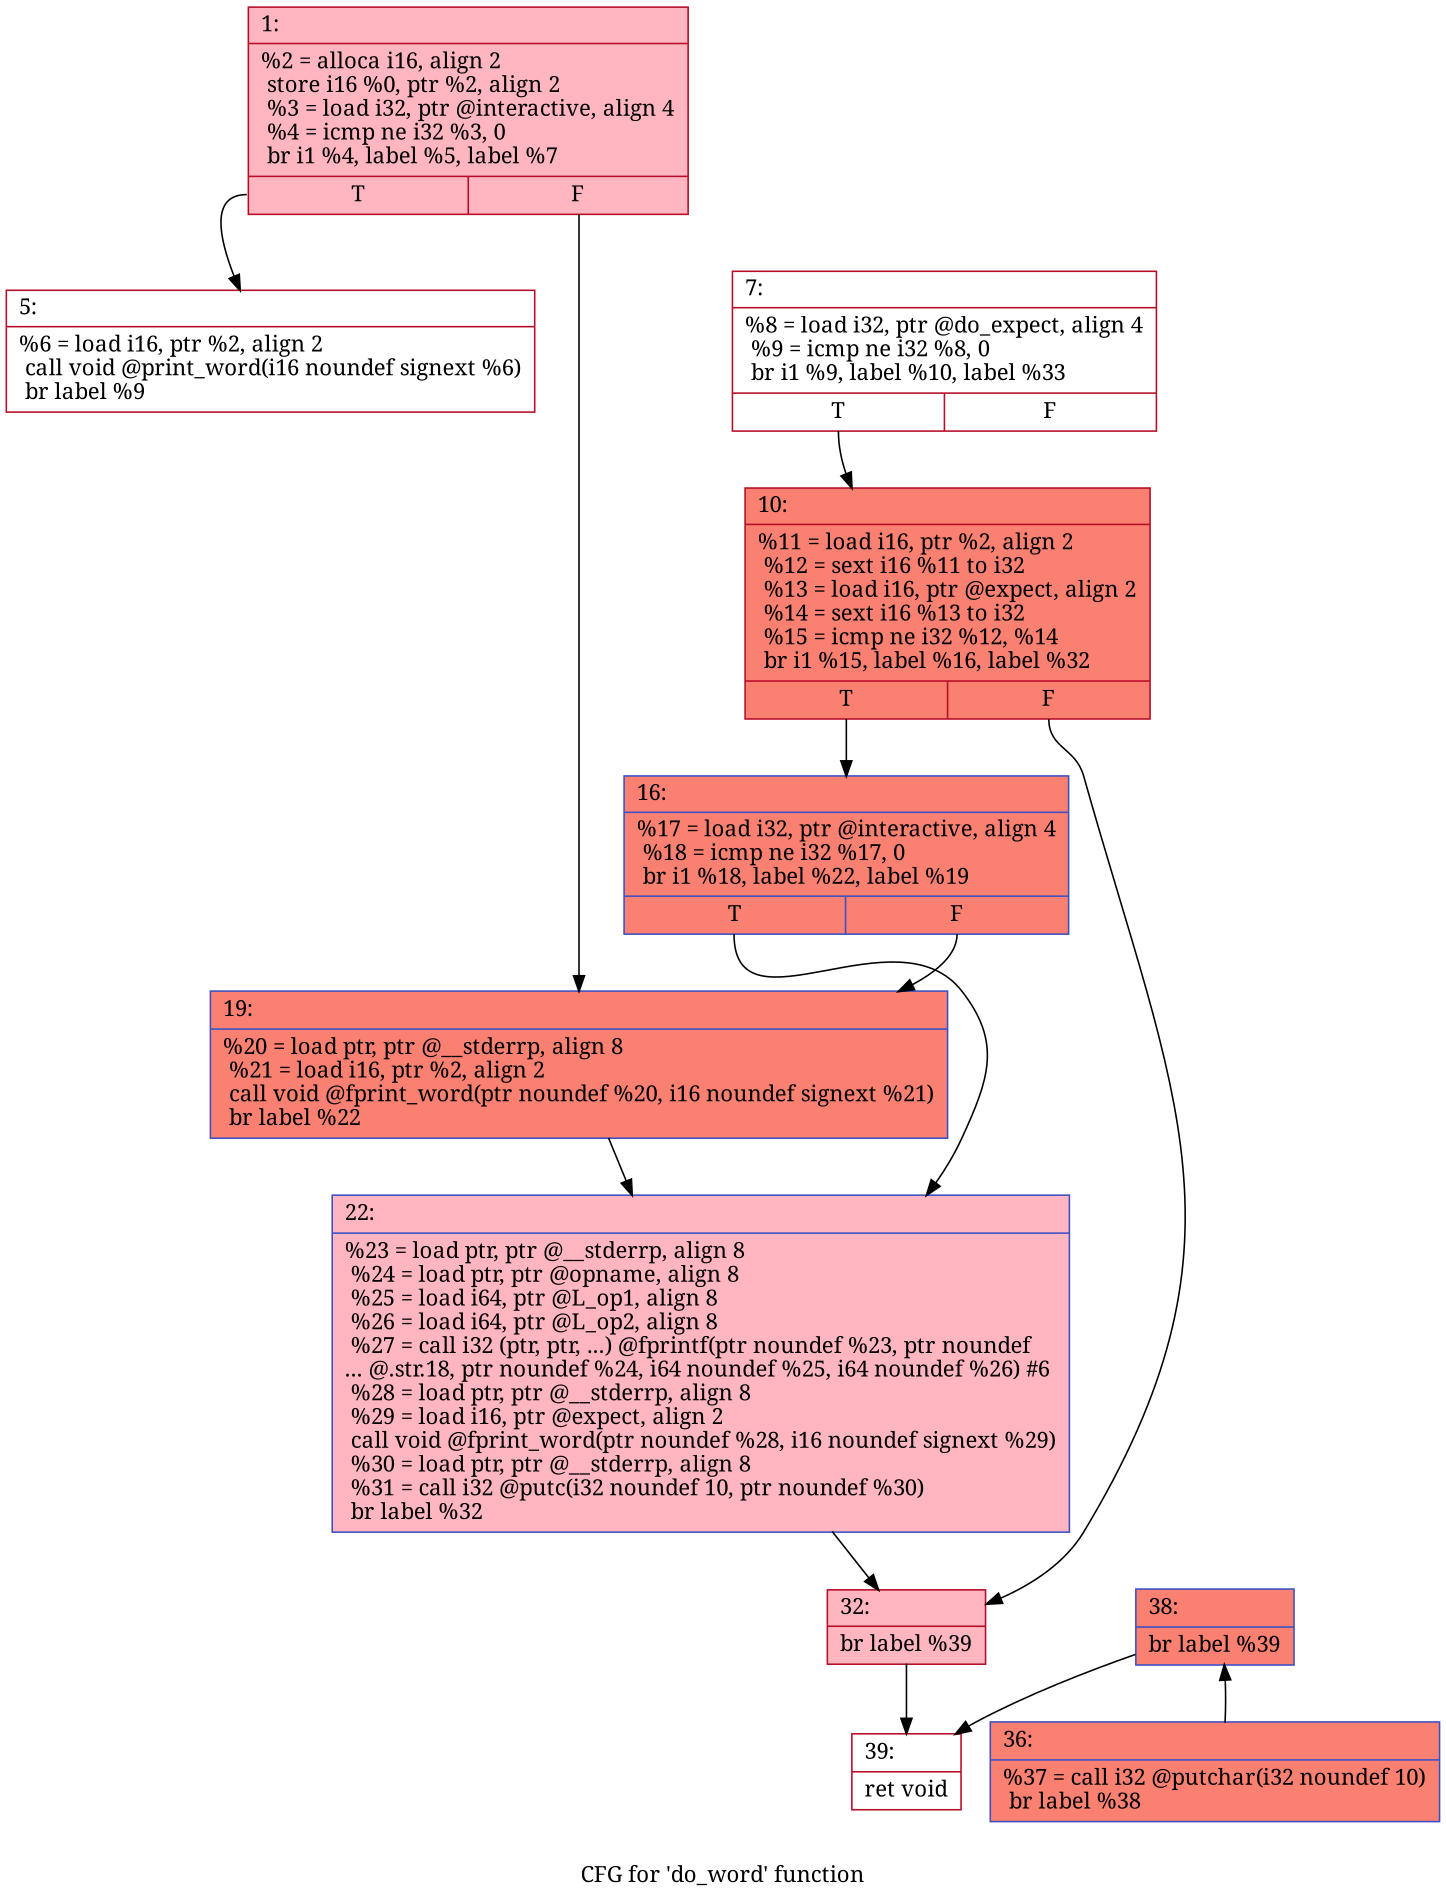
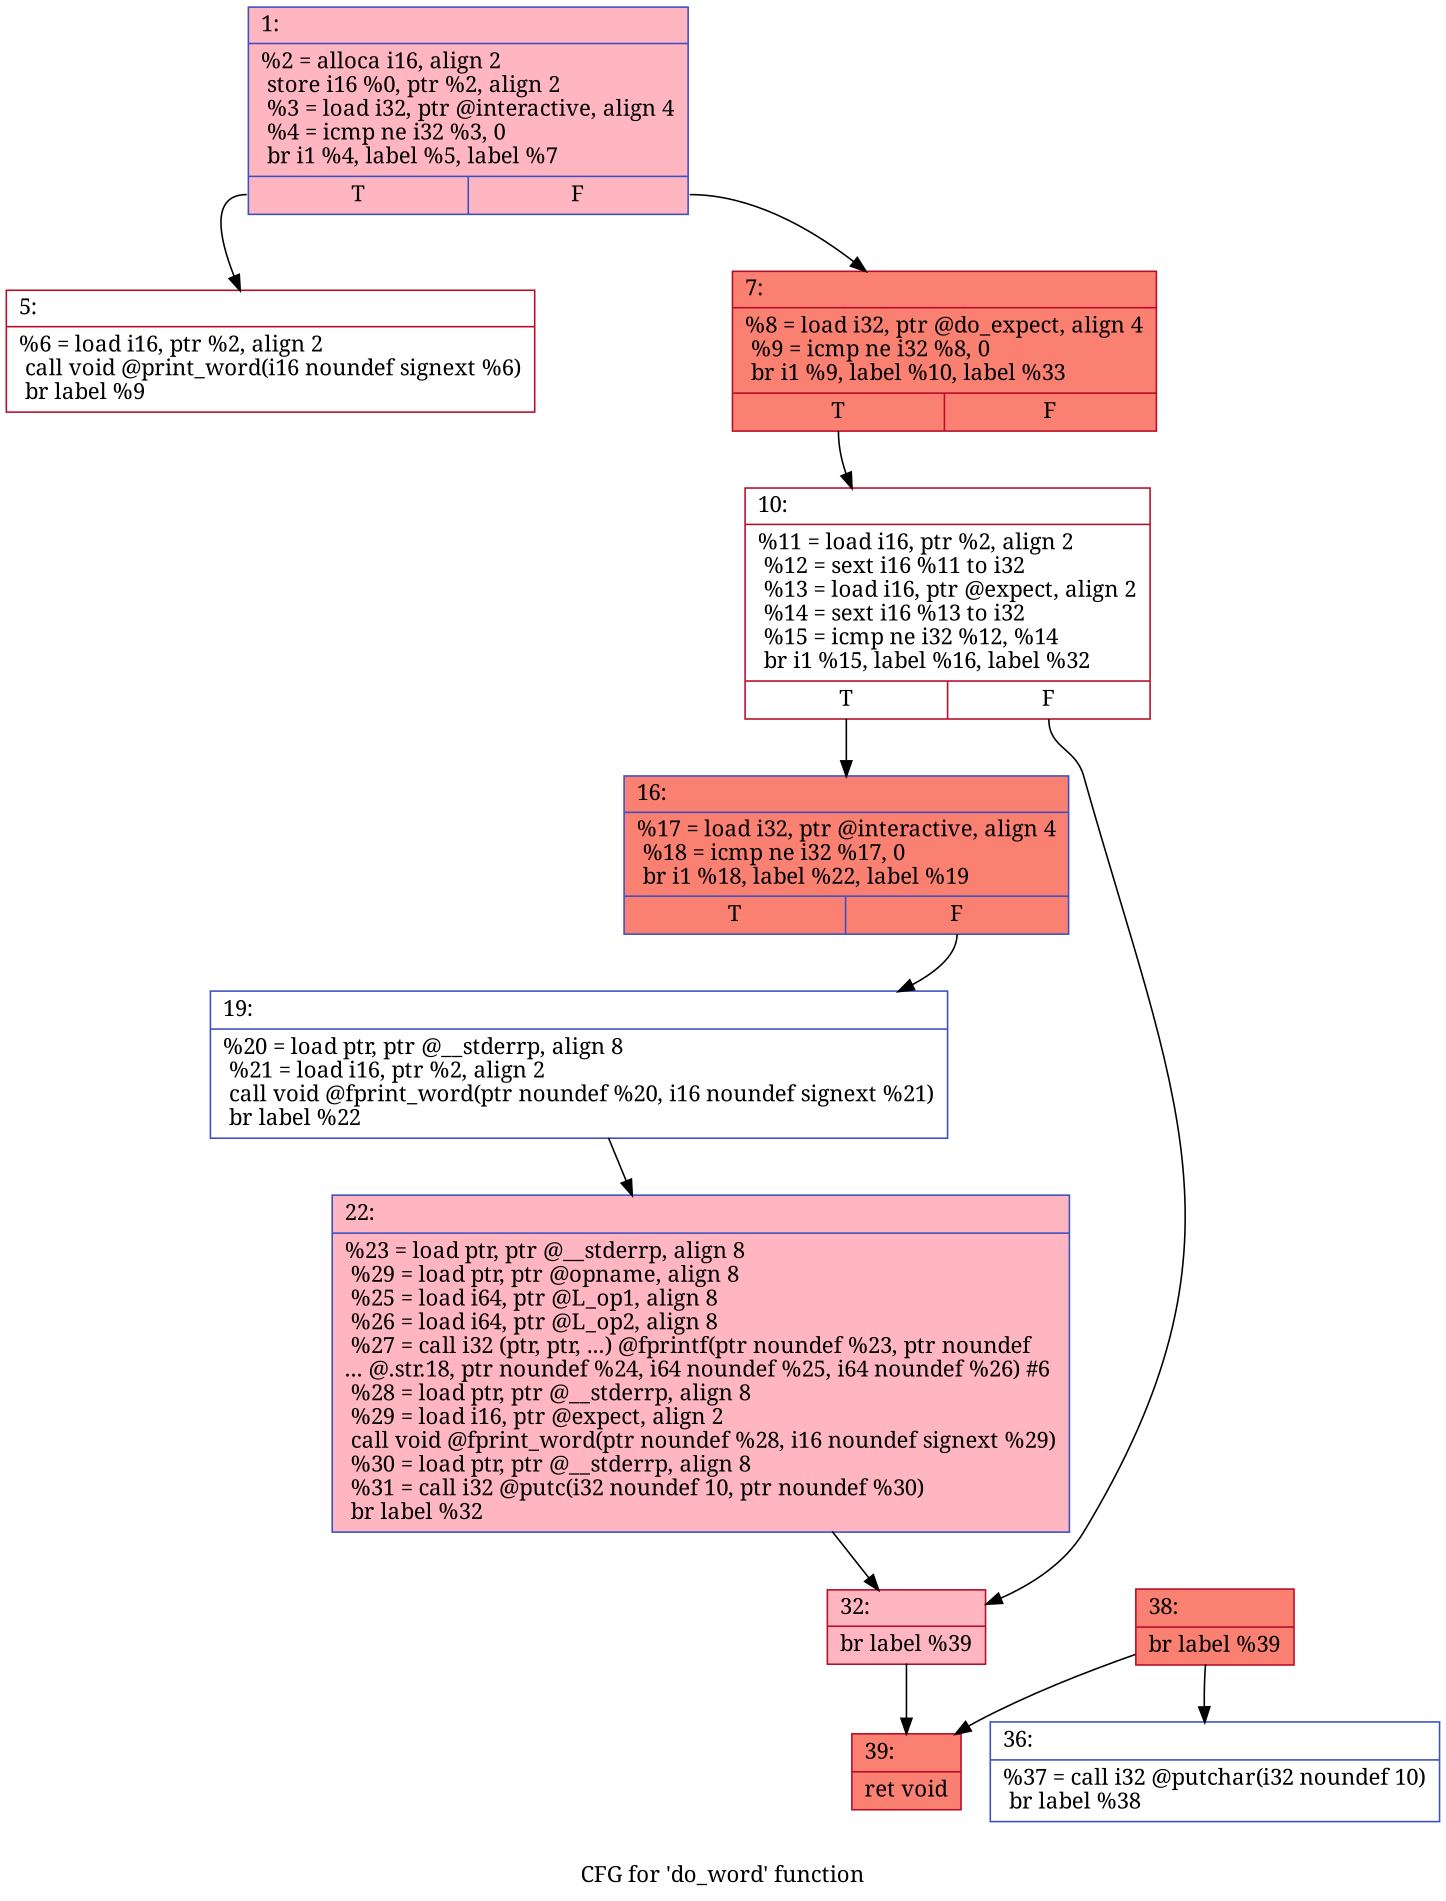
  digraph {
    fontname="Noto Serif"
    label="CFG for 'do_word' function"
    node [color="#b70d28ff" fillcolor=white fontname="Noto Serif" shape=record style=filled]
    edge [fontname="Noto Serif"]
-   n1 [fillcolor=lightpink label="{1:\l|  %2 = alloca i16, align 2\l  store i16 %0, ptr %2, align 2\l  %3 = load i32, ptr @interactive, align 4\l  %4 = icmp ne i32 %3, 0\l  br i1 %4, label %5, label %7\l|{<s0>T|<s1>F}}"]
+   n1 [color="#3d50c3ff" fillcolor=lightpink label="{1:\l|  %2 = alloca i16, align 2\l  store i16 %0, ptr %2, align 2\l  %3 = load i32, ptr @interactive, align 4\l  %4 = icmp ne i32 %3, 0\l  br i1 %4, label %5, label %7\l|{<s0>T|<s1>F}}"]
    n2 [label="{5:\l|  %6 = load i16, ptr %2, align 2\l  call void @print_word(i16 noundef signext %6)\l  br label %9\l}"]
-   n3 [label="{7:\l|  %8 = load i32, ptr @do_expect, align 4\l  %9 = icmp ne i32 %8, 0\l  br i1 %9, label %10, label %33\l|{<s0>T|<s1>F}}"]
-   n4 [fillcolor=salmon label="{10:\l|  %11 = load i16, ptr %2, align 2\l  %12 = sext i16 %11 to i32\l  %13 = load i16, ptr @expect, align 2\l  %14 = sext i16 %13 to i32\l  %15 = icmp ne i32 %12, %14\l  br i1 %15, label %16, label %32\l|{<s0>T|<s1>F}}"]
+   n3 [fillcolor=salmon label="{7:\l|  %8 = load i32, ptr @do_expect, align 4\l  %9 = icmp ne i32 %8, 0\l  br i1 %9, label %10, label %33\l|{<s0>T|<s1>F}}"]
+   n4 [label="{10:\l|  %11 = load i16, ptr %2, align 2\l  %12 = sext i16 %11 to i32\l  %13 = load i16, ptr @expect, align 2\l  %14 = sext i16 %13 to i32\l  %15 = icmp ne i32 %12, %14\l  br i1 %15, label %16, label %32\l|{<s0>T|<s1>F}}"]
    n5 [color="#3d50c3ff" fillcolor=salmon label="{16:\l|  %17 = load i32, ptr @interactive, align 4\l  %18 = icmp ne i32 %17, 0\l  br i1 %18, label %22, label %19\l|{<s0>T|<s1>F}}"]
    n6 [fillcolor=lightpink label="{32:\l|  br label %39\l}"]
-   n7 [color="#3d50c3ff" fillcolor=lightpink label="{22:\l|  %23 = load ptr, ptr @__stderrp, align 8\l  %24 = load ptr, ptr @opname, align 8\l  %25 = load i64, ptr @L_op1, align 8\l  %26 = load i64, ptr @L_op2, align 8\l  %27 = call i32 (ptr, ptr, ...) @fprintf(ptr noundef %23, ptr noundef\l... @.str.18, ptr noundef %24, i64 noundef %25, i64 noundef %26) #6\l  %28 = load ptr, ptr @__stderrp, align 8\l  %29 = load i16, ptr @expect, align 2\l  call void @fprint_word(ptr noundef %28, i16 noundef signext %29)\l  %30 = load ptr, ptr @__stderrp, align 8\l  %31 = call i32 @putc(i32 noundef 10, ptr noundef %30)\l  br label %32\l}"]
-   n8 [color="#3d50c3ff" fillcolor=salmon label="{19:\l|  %20 = load ptr, ptr @__stderrp, align 8\l  %21 = load i16, ptr %2, align 2\l  call void @fprint_word(ptr noundef %20, i16 noundef signext %21)\l  br label %22\l}"]
-   n9 [label="{39:\l|  ret void\l}"]
-   n10 [color="#3d50c3ff" fillcolor=salmon label="{36:\l|  %37 = call i32 @putchar(i32 noundef 10)\l  br label %38\l}"]
-   n11 [color="#3d50c3ff" fillcolor=salmon label="{38:\l|  br label %39\l}"]
+   n7 [color="#3d50c3ff" fillcolor=lightpink label="{22:\l|  %23 = load ptr, ptr @__stderrp, align 8\l  %29 = load ptr, ptr @opname, align 8\l  %25 = load i64, ptr @L_op1, align 8\l  %26 = load i64, ptr @L_op2, align 8\l  %27 = call i32 (ptr, ptr, ...) @fprintf(ptr noundef %23, ptr noundef\l... @.str.18, ptr noundef %24, i64 noundef %25, i64 noundef %26) #6\l  %28 = load ptr, ptr @__stderrp, align 8\l  %29 = load i16, ptr @expect, align 2\l  call void @fprint_word(ptr noundef %28, i16 noundef signext %29)\l  %30 = load ptr, ptr @__stderrp, align 8\l  %31 = call i32 @putc(i32 noundef 10, ptr noundef %30)\l  br label %32\l}"]
+   n8 [color="#3d50c3ff" label="{19:\l|  %20 = load ptr, ptr @__stderrp, align 8\l  %21 = load i16, ptr %2, align 2\l  call void @fprint_word(ptr noundef %20, i16 noundef signext %21)\l  br label %22\l}"]
+   n9 [fillcolor=salmon label="{39:\l|  ret void\l}"]
+   n10 [color="#3d50c3ff" label="{36:\l|  %37 = call i32 @putchar(i32 noundef 10)\l  br label %38\l}"]
+   n11 [fillcolor=salmon label="{38:\l|  br label %39\l}"]
    n1 -> n2 [tailport=s0]
-   n1 -> n8 [tailport=s1]
+   n1 -> n3 [tailport=s1]
    n3 -> n4 [tailport=s0]
    n4 -> n5 [tailport=s0]
    n4 -> n6 [tailport=s1]
-   n5 -> n7 [tailport=s0]
    n5 -> n8 [tailport=s1]
    n6 -> n9
    n7 -> n6
    n8 -> n7
-   n10 -> n11
+   n11 -> n10
    n11 -> n9
  }
